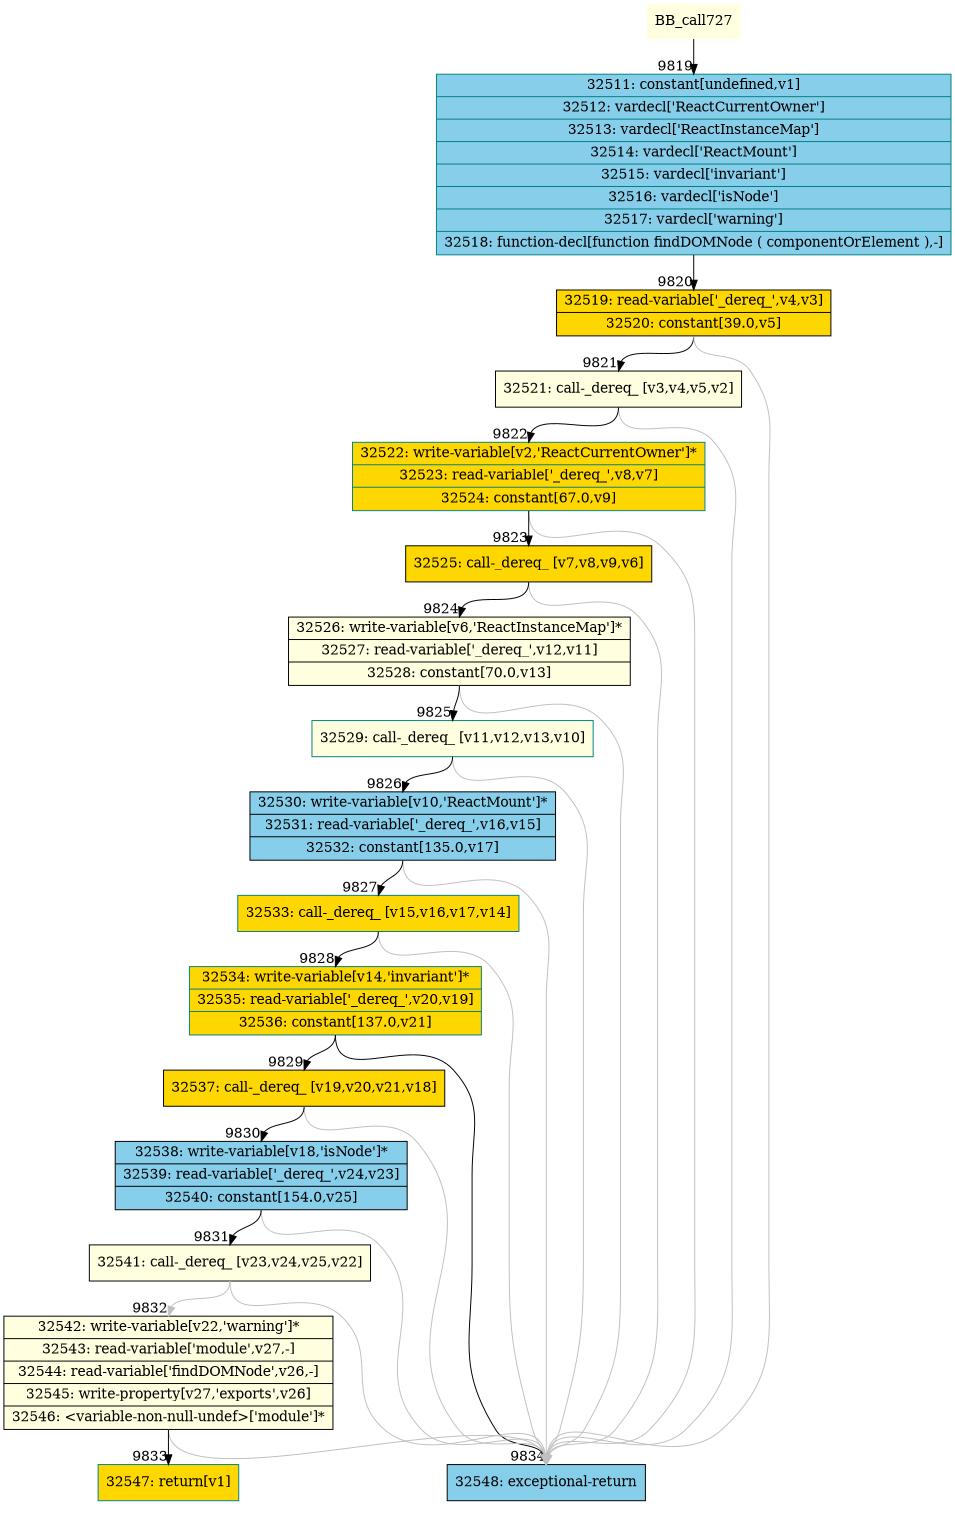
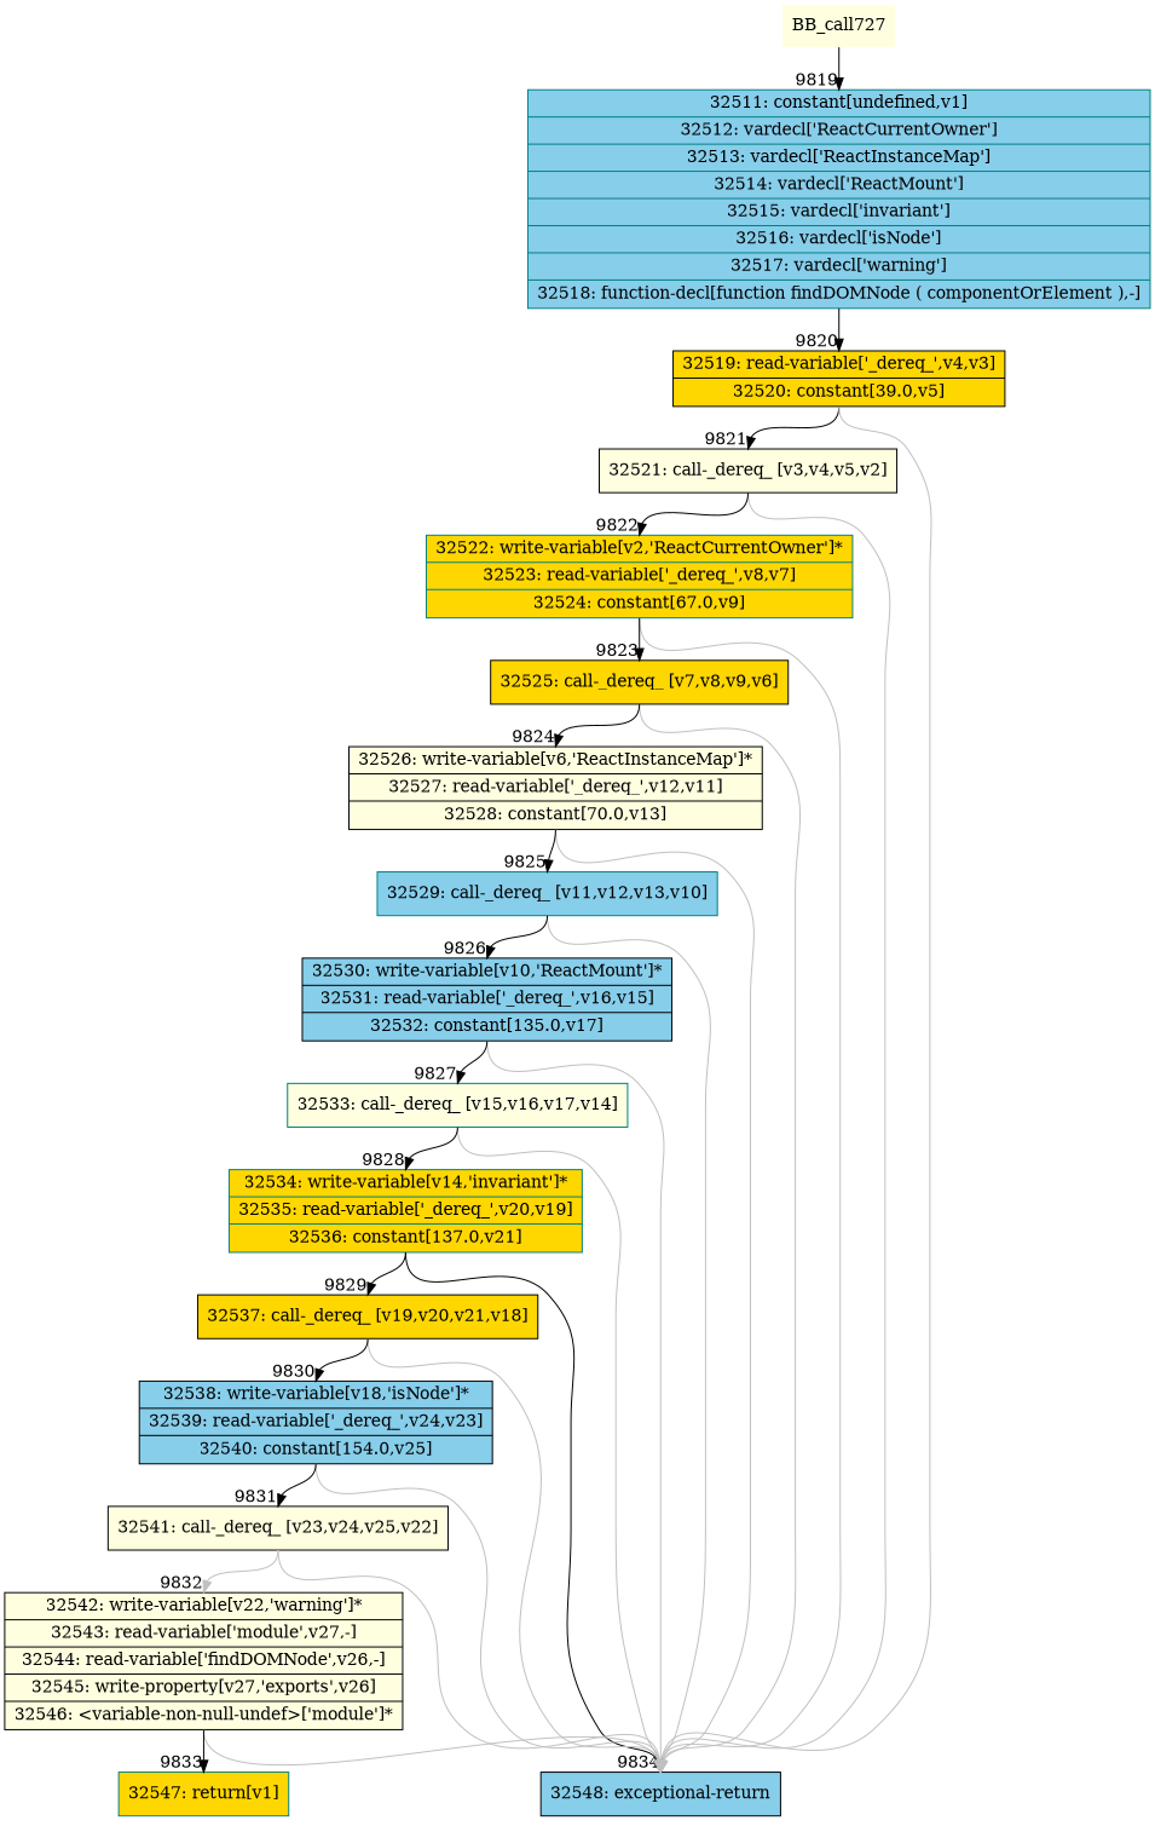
  digraph {
    rankdir=TD
    node [color=black fillcolor=gold shape=record style=filled]
    edge [headport=n tailport=s]
    n1 [fillcolor=lightyellow label=BB_call727 shape=none]
    n2 [color=teal fillcolor=skyblue label="{32511: constant[undefined,v1]|32512: vardecl['ReactCurrentOwner']|32513: vardecl['ReactInstanceMap']|32514: vardecl['ReactMount']|32515: vardecl['invariant']|32516: vardecl['isNode']|32517: vardecl['warning']|32518: function-decl[function findDOMNode ( componentOrElement ),-]}"]
    n3 [label="{32519: read-variable['_dereq_',v4,v3]|32520: constant[39.0,v5]}"]
    n4 [fillcolor=lightyellow label="{32521: call-_dereq_ [v3,v4,v5,v2]}"]
    n5 [fillcolor=skyblue label="{32548: exceptional-return}"]
    n6 [color=teal label="{32522: write-variable[v2,'ReactCurrentOwner']*|32523: read-variable['_dereq_',v8,v7]|32524: constant[67.0,v9]}"]
    n7 [label="{32525: call-_dereq_ [v7,v8,v9,v6]}"]
    n8 [fillcolor=lightyellow label="{32526: write-variable[v6,'ReactInstanceMap']*|32527: read-variable['_dereq_',v12,v11]|32528: constant[70.0,v13]}"]
-   n9 [color=teal fillcolor=lightyellow label="{32529: call-_dereq_ [v11,v12,v13,v10]}"]
+   n9 [color=teal fillcolor=skyblue label="{32529: call-_dereq_ [v11,v12,v13,v10]}"]
    n10 [fillcolor=skyblue label="{32530: write-variable[v10,'ReactMount']*|32531: read-variable['_dereq_',v16,v15]|32532: constant[135.0,v17]}"]
-   n11 [color=teal label="{32533: call-_dereq_ [v15,v16,v17,v14]}"]
+   n11 [color=teal fillcolor=lightyellow label="{32533: call-_dereq_ [v15,v16,v17,v14]}"]
    n12 [color=teal label="{32534: write-variable[v14,'invariant']*|32535: read-variable['_dereq_',v20,v19]|32536: constant[137.0,v21]}"]
    n13 [label="{32537: call-_dereq_ [v19,v20,v21,v18]}"]
    n14 [fillcolor=skyblue label="{32538: write-variable[v18,'isNode']*|32539: read-variable['_dereq_',v24,v23]|32540: constant[154.0,v25]}"]
    n15 [fillcolor=lightyellow label="{32541: call-_dereq_ [v23,v24,v25,v22]}"]
    n16 [fillcolor=lightyellow label="{32542: write-variable[v22,'warning']*|32543: read-variable['module',v27,-]|32544: read-variable['findDOMNode',v26,-]|32545: write-property[v27,'exports',v26]|32546: \<variable-non-null-undef\>['module']*}"]
    n17 [color=teal label="{32547: return[v1]}"]
    n1 -> n2 [headlabel="    9819"]
    n2 -> n3 [headlabel="      9820"]
    n3 -> n4 [headlabel="      9821"]
    n3 -> n5 [color=gray headlabel="      9834"]
    n4 -> n5 [color=gray]
    n4 -> n6 [headlabel="      9822"]
    n6 -> n5 [color=gray]
    n6 -> n7 [headlabel="      9823"]
    n7 -> n5 [color=gray]
    n7 -> n8 [headlabel="      9824"]
    n8 -> n5 [color=gray]
    n8 -> n9 [headlabel="      9825"]
    n9 -> n5 [color=gray]
    n9 -> n10 [headlabel="      9826"]
    n10 -> n5 [color=gray]
    n10 -> n11 [headlabel="      9827"]
    n11 -> n5 [color=gray]
    n11 -> n12 [headlabel="      9828"]
    n12 -> n5 [color=black]
    n12 -> n13 [headlabel="      9829"]
    n13 -> n5 [color=gray]
    n13 -> n14 [headlabel="      9830"]
    n14 -> n5 [color=gray]
    n14 -> n15 [headlabel="      9831"]
    n15 -> n5 [color=gray]
    n15 -> n16 [color=gray headlabel="      9832"]
    n16 -> n5 [color=gray]
    n16 -> n17 [headlabel="      9833"]
  }
